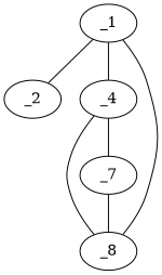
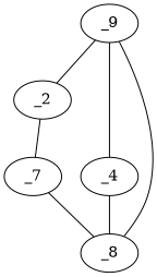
  graph {
    node [x=126]
    edge [valence=1]
-   _1 [x=4 y=67]
+   _1 [x=4 y=67 label=_9]
    _2 [x=17 y=49]
    _4 [x=43 y=42]
    n4 [label=_8 y=69]
    n5 [label=_7 y=58]
    _1 -- _2 [valence=2]
    _1 -- _4
    _1 -- n4
    _4 -- n4 [valence=2]
-   _4 -- n5
+   _2 -- n5
    n5 -- n4
  }
